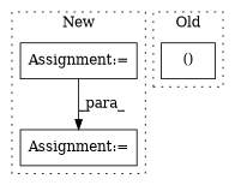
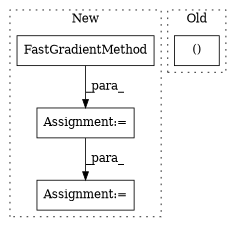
  digraph {
    node [a=7 l=1 shape=box]
+   n1 [a=32 l="19,1" label=FastGradientMethod s="6198,6288"]
    n2 [label="Assignment:=" s=6197]
    n3 [label="Assignment:=" s=6360]
    n4 [a=106 l=34 label="()" s=6246]
    subgraph cluster_1 {
      label=New
      style=dotted
+     n1
      n2
      n3
    }
    subgraph cluster_2 {
      label=Old
      style=dotted
      n4
    }
+   n1 -> n2 [label=_para_]
    n2 -> n3 [label=_para_]
  }
